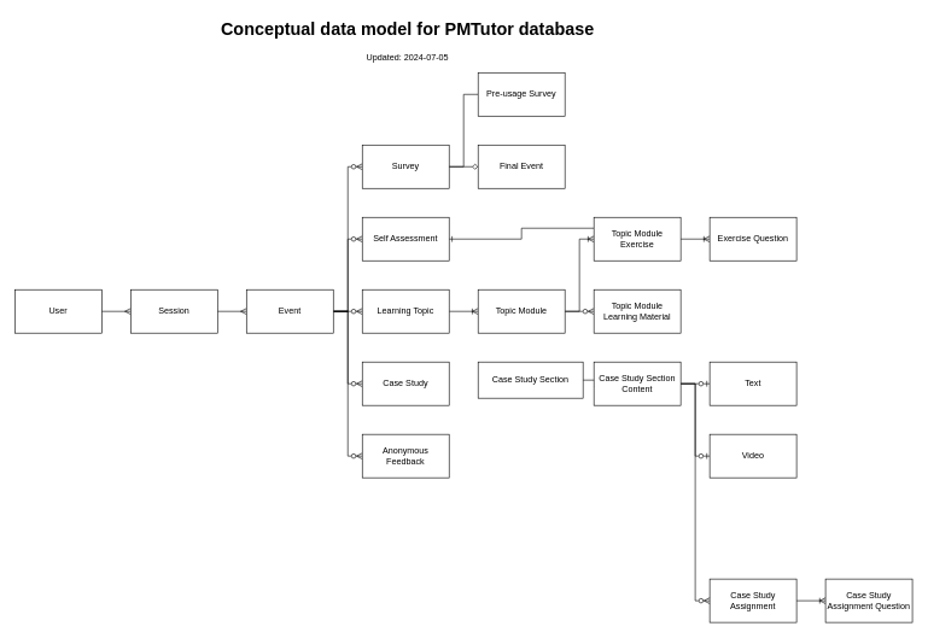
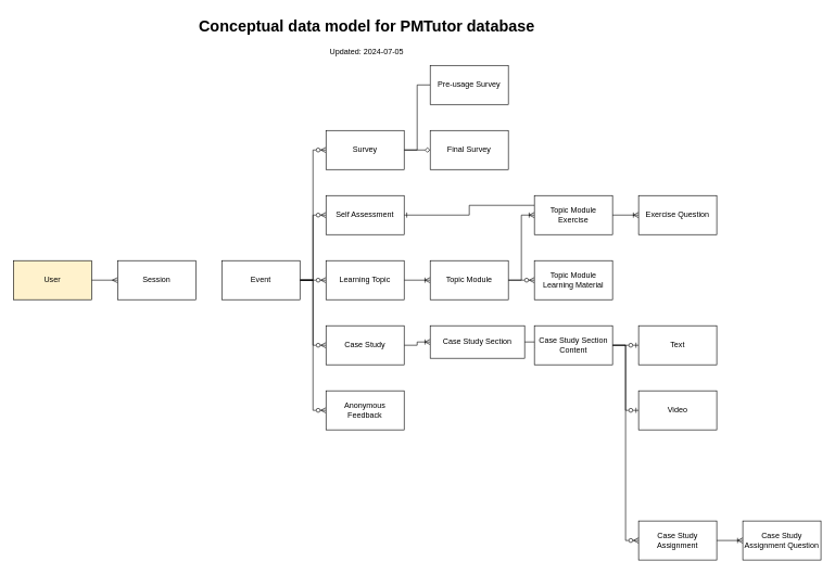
  <mxCell id="0" />
  <mxCell id="1" parent="0" />
  <mxCell id="2" style="edgeStyle=orthogonalEdgeStyle;rounded=0;orthogonalLoop=1;jettySize=auto;html=1;endArrow=ERmany;endFill=0;" edge="1" parent="1" source="3" target="5"><mxGeometry relative="1" as="geometry" /></mxCell>
- <mxCell id="3" value="User" style="rounded=0;whiteSpace=wrap;html=1;" vertex="1" parent="1"><mxGeometry x="20" y="400" width="120" height="60" as="geometry" /></mxCell>
- <mxCell id="4" style="edgeStyle=orthogonalEdgeStyle;rounded=0;orthogonalLoop=1;jettySize=auto;html=1;entryX=0;entryY=0.5;entryDx=0;entryDy=0;endArrow=ERmany;endFill=0;" edge="1" parent="1" source="5" target="11"><mxGeometry relative="1" as="geometry" /></mxCell>
+ <mxCell id="3" value="User" style="rounded=0;whiteSpace=wrap;html=1;fillColor=#fff2cc;" vertex="1" parent="1"><mxGeometry x="20" y="400" width="120" height="60" as="geometry" /></mxCell>
  <mxCell id="5" value="Session" style="rounded=0;whiteSpace=wrap;html=1;" vertex="1" parent="1"><mxGeometry x="180" y="400" width="120" height="60" as="geometry" /></mxCell>
  <mxCell id="6" style="edgeStyle=orthogonalEdgeStyle;rounded=0;orthogonalLoop=1;jettySize=auto;html=1;entryX=0;entryY=0.5;entryDx=0;entryDy=0;endArrow=ERzeroToMany;endFill=0;" edge="1" parent="1" source="11" target="14"><mxGeometry relative="1" as="geometry" /></mxCell>
  <mxCell id="7" style="edgeStyle=orthogonalEdgeStyle;rounded=0;orthogonalLoop=1;jettySize=auto;html=1;entryX=0;entryY=0.5;entryDx=0;entryDy=0;endArrow=ERzeroToMany;endFill=0;" edge="1" parent="1" source="11" target="16"><mxGeometry relative="1" as="geometry" /></mxCell>
  <mxCell id="8" style="edgeStyle=orthogonalEdgeStyle;rounded=0;orthogonalLoop=1;jettySize=auto;html=1;entryX=0;entryY=0.5;entryDx=0;entryDy=0;endArrow=ERzeroToMany;endFill=0;" edge="1" parent="1" source="11" target="18"><mxGeometry relative="1" as="geometry" /></mxCell>
  <mxCell id="9" style="edgeStyle=orthogonalEdgeStyle;rounded=0;orthogonalLoop=1;jettySize=auto;html=1;entryX=0;entryY=0.5;entryDx=0;entryDy=0;endArrow=ERzeroToMany;endFill=0;" edge="1" parent="1" source="11" target="20"><mxGeometry relative="1" as="geometry" /></mxCell>
  <mxCell id="10" style="edgeStyle=orthogonalEdgeStyle;rounded=0;orthogonalLoop=1;jettySize=auto;html=1;entryX=0;entryY=0.5;entryDx=0;entryDy=0;endArrow=ERzeroToMany;endFill=0;" edge="1" parent="1" source="11" target="29"><mxGeometry relative="1" as="geometry" /></mxCell>
  <mxCell id="11" value="Event" style="rounded=0;whiteSpace=wrap;html=1;" vertex="1" parent="1"><mxGeometry x="340" y="400" width="120" height="60" as="geometry" /></mxCell>
  <mxCell id="12" style="edgeStyle=orthogonalEdgeStyle;rounded=0;orthogonalLoop=1;jettySize=auto;html=1;entryX=0;entryY=0.5;entryDx=0;entryDy=0;endArrow=none;endFill=0;" edge="1" parent="1" source="14" target="28"><mxGeometry relative="1" as="geometry" /></mxCell>
  <mxCell id="13" style="edgeStyle=orthogonalEdgeStyle;rounded=0;orthogonalLoop=1;jettySize=auto;html=1;entryX=0;entryY=0.5;entryDx=0;entryDy=0;endArrow=diamond;endFill=0;" edge="1" parent="1" source="14" target="39"><mxGeometry relative="1" as="geometry" /></mxCell>
  <mxCell id="14" value="Survey" style="rounded=0;whiteSpace=wrap;html=1;" vertex="1" parent="1"><mxGeometry x="500" y="200" width="120" height="60" as="geometry" /></mxCell>
  <mxCell id="15" style="edgeStyle=orthogonalEdgeStyle;rounded=0;orthogonalLoop=1;jettySize=auto;html=1;entryX=0;entryY=0.25;entryDx=0;entryDy=0;endArrow=none;endFill=0;startArrow=ERone;startFill=0;" edge="1" parent="1" source="16" target="27"><mxGeometry relative="1" as="geometry" /></mxCell>
  <mxCell id="16" value="Self Assessment" style="rounded=0;whiteSpace=wrap;html=1;" vertex="1" parent="1"><mxGeometry x="500" y="300" width="120" height="60" as="geometry" /></mxCell>
  <mxCell id="17" style="edgeStyle=orthogonalEdgeStyle;rounded=0;orthogonalLoop=1;jettySize=auto;html=1;entryX=0;entryY=0.5;entryDx=0;entryDy=0;endArrow=ERoneToMany;endFill=0;" edge="1" parent="1" source="18" target="23"><mxGeometry relative="1" as="geometry" /></mxCell>
  <mxCell id="18" value="Learning Topic" style="rounded=0;whiteSpace=wrap;html=1;" vertex="1" parent="1"><mxGeometry x="500" y="400" width="120" height="60" as="geometry" /></mxCell>
+ <mxCell id="19" style="edgeStyle=orthogonalEdgeStyle;rounded=0;orthogonalLoop=1;jettySize=auto;html=1;entryX=0;entryY=0.5;entryDx=0;entryDy=0;endArrow=ERoneToMany;endFill=0;" edge="1" parent="1" source="20" target="25"><mxGeometry relative="1" as="geometry" /></mxCell>
  <mxCell id="20" value="Case Study" style="rounded=0;whiteSpace=wrap;html=1;" vertex="1" parent="1"><mxGeometry x="500" y="500" width="120" height="60" as="geometry" /></mxCell>
  <mxCell id="21" style="edgeStyle=orthogonalEdgeStyle;rounded=0;orthogonalLoop=1;jettySize=auto;html=1;entryX=0;entryY=0.5;entryDx=0;entryDy=0;endArrow=ERzeroToMany;endFill=0;" edge="1" parent="1" source="23" target="34"><mxGeometry relative="1" as="geometry" /></mxCell>
  <mxCell id="22" style="edgeStyle=orthogonalEdgeStyle;rounded=0;orthogonalLoop=1;jettySize=auto;html=1;entryX=0;entryY=0.5;entryDx=0;entryDy=0;endArrow=ERoneToMany;endFill=0;" edge="1" parent="1" source="23" target="27"><mxGeometry relative="1" as="geometry" /></mxCell>
  <mxCell id="23" value="Topic Module" style="rounded=0;whiteSpace=wrap;html=1;" vertex="1" parent="1"><mxGeometry x="660" y="400" width="120" height="60" as="geometry" /></mxCell>
  <mxCell id="24" style="edgeStyle=orthogonalEdgeStyle;rounded=0;orthogonalLoop=1;jettySize=auto;html=1;entryX=0;entryY=0.5;entryDx=0;entryDy=0;endArrow=ERoneToMany;endFill=0;" edge="1" parent="1" source="25" target="38"><mxGeometry relative="1" as="geometry" /></mxCell>
  <mxCell id="25" value="Case Study Section" style="rounded=0;whiteSpace=wrap;html=1;" vertex="1" parent="1"><mxGeometry x="660" y="500" width="145" height="50" as="geometry" /></mxCell>
  <mxCell id="26" style="edgeStyle=orthogonalEdgeStyle;rounded=0;orthogonalLoop=1;jettySize=auto;html=1;entryX=0;entryY=0.5;entryDx=0;entryDy=0;endArrow=ERoneToMany;endFill=0;" edge="1" parent="1" source="27" target="32"><mxGeometry relative="1" as="geometry" /></mxCell>
  <mxCell id="27" value="Topic Module Exercise" style="rounded=0;whiteSpace=wrap;html=1;" vertex="1" parent="1"><mxGeometry x="820" y="300" width="120" height="60" as="geometry" /></mxCell>
  <mxCell id="28" value="Pre-usage Survey" style="rounded=0;whiteSpace=wrap;html=1;" vertex="1" parent="1"><mxGeometry x="660" y="100" width="120" height="60" as="geometry" /></mxCell>
  <mxCell id="29" value="Anonymous Feedback" style="rounded=0;whiteSpace=wrap;html=1;" vertex="1" parent="1"><mxGeometry x="500" y="600" width="120" height="60" as="geometry" /></mxCell>
  <mxCell id="30" style="edgeStyle=orthogonalEdgeStyle;rounded=0;orthogonalLoop=1;jettySize=auto;html=1;entryX=0;entryY=0.5;entryDx=0;entryDy=0;endArrow=ERoneToMany;endFill=0;" edge="1" parent="1" source="31" target="33"><mxGeometry relative="1" as="geometry" /></mxCell>
  <mxCell id="31" value="Case Study Assignment" style="rounded=0;whiteSpace=wrap;html=1;" vertex="1" parent="1"><mxGeometry x="980" y="800" width="120" height="60" as="geometry" /></mxCell>
  <mxCell id="32" value="Exercise Question" style="rounded=0;whiteSpace=wrap;html=1;" vertex="1" parent="1"><mxGeometry x="980" y="300" width="120" height="60" as="geometry" /></mxCell>
  <mxCell id="33" value="Case Study Assignment Question" style="rounded=0;whiteSpace=wrap;html=1;" vertex="1" parent="1"><mxGeometry x="1140" y="800" width="120" height="60" as="geometry" /></mxCell>
  <mxCell id="34" value="Topic Module Learning Material" style="rounded=0;whiteSpace=wrap;html=1;" vertex="1" parent="1"><mxGeometry x="820" y="400" width="120" height="60" as="geometry" /></mxCell>
  <mxCell id="35" style="edgeStyle=orthogonalEdgeStyle;rounded=0;orthogonalLoop=1;jettySize=auto;html=1;entryX=0;entryY=0.5;entryDx=0;entryDy=0;endArrow=ERzeroToOne;endFill=0;" edge="1" parent="1" source="38" target="40"><mxGeometry relative="1" as="geometry" /></mxCell>
  <mxCell id="36" style="edgeStyle=orthogonalEdgeStyle;rounded=0;orthogonalLoop=1;jettySize=auto;html=1;entryX=0;entryY=0.5;entryDx=0;entryDy=0;endArrow=ERzeroToOne;endFill=0;" edge="1" parent="1" source="38" target="41"><mxGeometry relative="1" as="geometry" /></mxCell>
  <mxCell id="37" style="edgeStyle=orthogonalEdgeStyle;rounded=0;orthogonalLoop=1;jettySize=auto;html=1;entryX=0;entryY=0.5;entryDx=0;entryDy=0;endArrow=ERzeroToMany;endFill=0;" edge="1" parent="1" source="38" target="31"><mxGeometry relative="1" as="geometry" /></mxCell>
  <mxCell id="38" value="Case Study Section Content" style="rounded=0;whiteSpace=wrap;html=1;" vertex="1" parent="1"><mxGeometry x="820" y="500" width="120" height="60" as="geometry" /></mxCell>
- <mxCell id="39" value="Final Event" style="rounded=0;whiteSpace=wrap;html=1;" vertex="1" parent="1"><mxGeometry x="660" y="200" width="120" height="60" as="geometry" /></mxCell>
+ <mxCell id="39" value="Final Survey" style="rounded=0;whiteSpace=wrap;html=1;" vertex="1" parent="1"><mxGeometry x="660" y="200" width="120" height="60" as="geometry" /></mxCell>
  <mxCell id="40" value="Text" style="rounded=0;whiteSpace=wrap;html=1;" vertex="1" parent="1"><mxGeometry x="980" y="500" width="120" height="60" as="geometry" /></mxCell>
  <mxCell id="41" value="Video" style="rounded=0;whiteSpace=wrap;html=1;" vertex="1" parent="1"><mxGeometry x="980" y="600" width="120" height="60" as="geometry" /></mxCell>
  <mxCell id="42" value="&lt;h1 style=&quot;margin-top: 0px;&quot;&gt;Conceptual data model for PMTutor database&lt;/h1&gt;&lt;p style=&quot;text-align: center;&quot;&gt;&lt;span style=&quot;background-color: initial;&quot;&gt;Updated: 2024-07-05&lt;/span&gt;&lt;br&gt;&lt;/p&gt;" style="text;html=1;whiteSpace=wrap;overflow=hidden;rounded=0;" vertex="1" parent="1"><mxGeometry x="303" y="20" width="524" height="80" as="geometry" /></mxCell>
